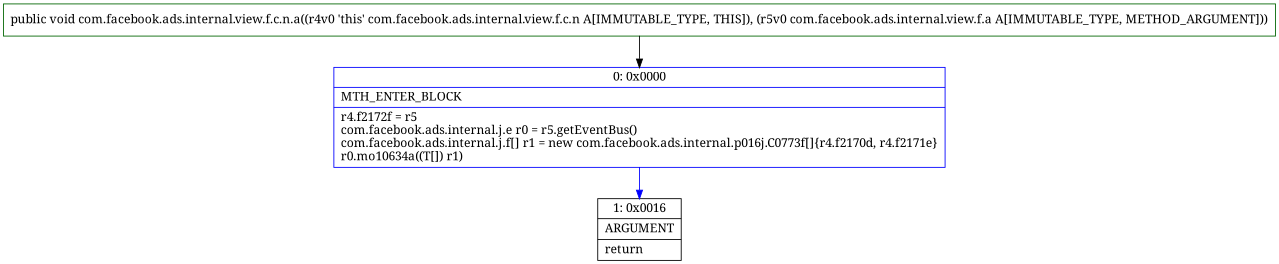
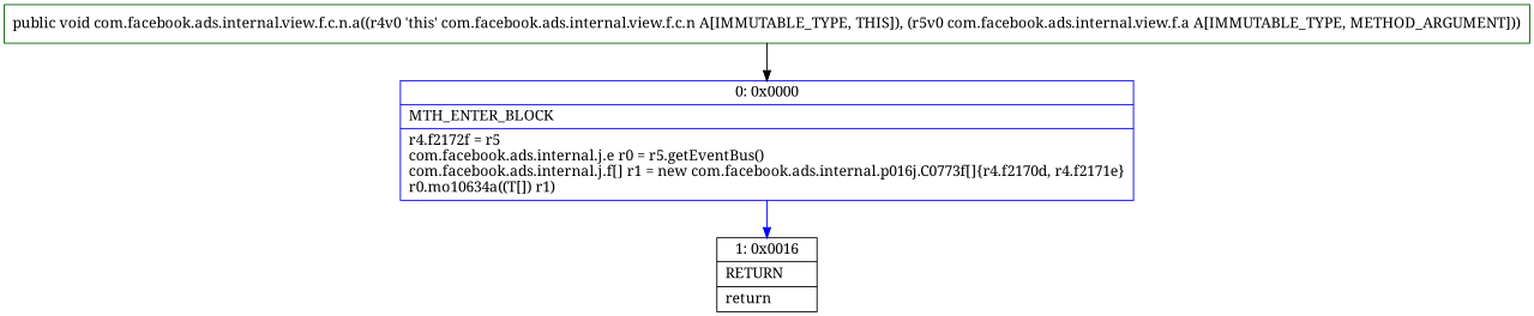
  digraph {
    fontname="Noto Serif"
    node [shape=record fontname="Noto Serif"]
    edge [fontname="Noto Serif"]
    n1 [label="{0\:\ 0x0000|MTH_ENTER_BLOCK\l|r4.f2172f = r5\lcom.facebook.ads.internal.j.e r0 = r5.getEventBus()\lcom.facebook.ads.internal.j.f[] r1 = new com.facebook.ads.internal.p016j.C0773f[]\{r4.f2170d, r4.f2171e\}\lr0.mo10634a((T[]) r1)\l}" color=blue]
-   n2 [label="{1\:\ 0x0016|ARGUMENT\l|return\l}" color=black]
+   n2 [label="{1\:\ 0x0016|RETURN\l|return\l}" color=black]
    n3 [label="{public void com.facebook.ads.internal.view.f.c.n.a((r4v0 'this' com.facebook.ads.internal.view.f.c.n A[IMMUTABLE_TYPE, THIS]), (r5v0 com.facebook.ads.internal.view.f.a A[IMMUTABLE_TYPE, METHOD_ARGUMENT])) }" color=darkgreen]
    n1 -> n2 [color=blue]
    n3 -> n1 [color=black]
  }
